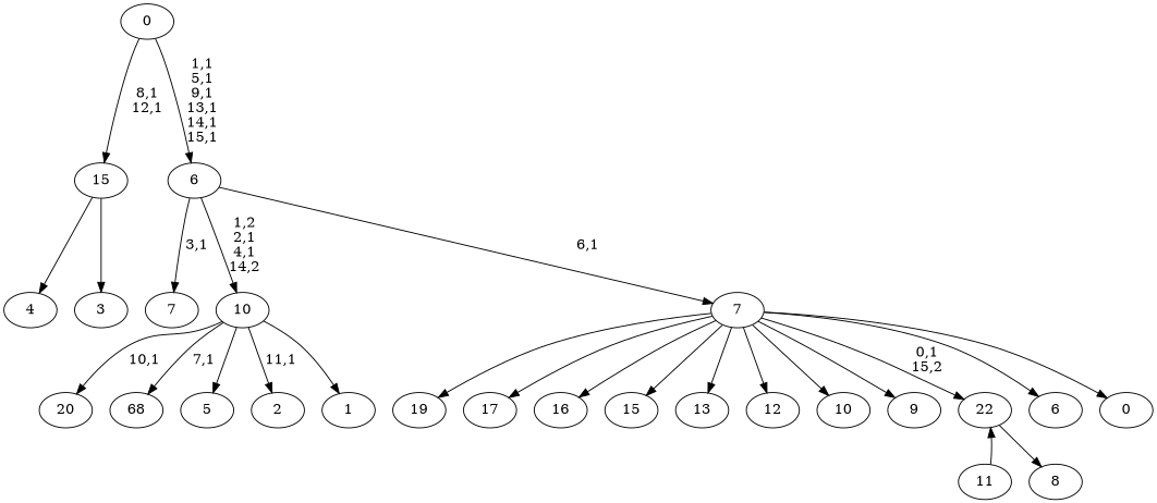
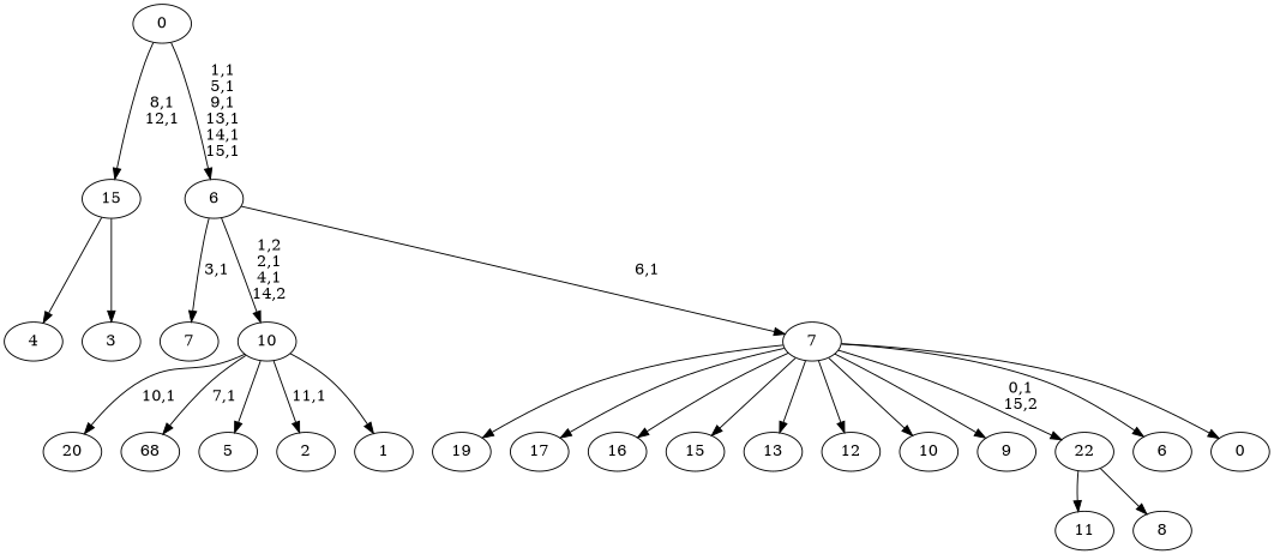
  digraph {
    n1 [label=20]
    n2 [label=19]
    n3 [label=68]
    n4 [label=17]
    n5 [label=16]
    n6 [label=15]
    n7 [label=13]
    n8 [label=12]
    n9 [label=11]
    n10 [label=10]
    n11 [label=9]
    n12 [label=8]
    22
    n14 [label=7]
    n15 [label=6]
    n16 [label=5]
    n17 [label=4]
    n18 [label=3]
    15
    n20 [label=2]
    n21 [label=1]
    10
    n23 [label=0]
    7
    6
    0
-   n9 -> 22
+   22 -> n9
    22 -> n12
    15 -> n17
    15 -> n18
    10 -> n1 [label="10,1"]
    10 -> n3 [label="7,1"]
    10 -> n16
    10 -> n20 [label="11,1"]
    10 -> n21
    7 -> n2
    7 -> n4
    7 -> n5
    7 -> n6
    7 -> n7
    7 -> n8
    7 -> n10
    7 -> n11
    7 -> 22 [label="0,1\n15,2"]
    7 -> n15
    7 -> n23
    6 -> n14 [label="3,1"]
    6 -> 10 [label="1,2\n2,1\n4,1\n14,2"]
    6 -> 7 [label="6,1"]
    0 -> 15 [label="8,1\n12,1"]
    0 -> 6 [label="1,1\n5,1\n9,1\n13,1\n14,1\n15,1"]
  }
